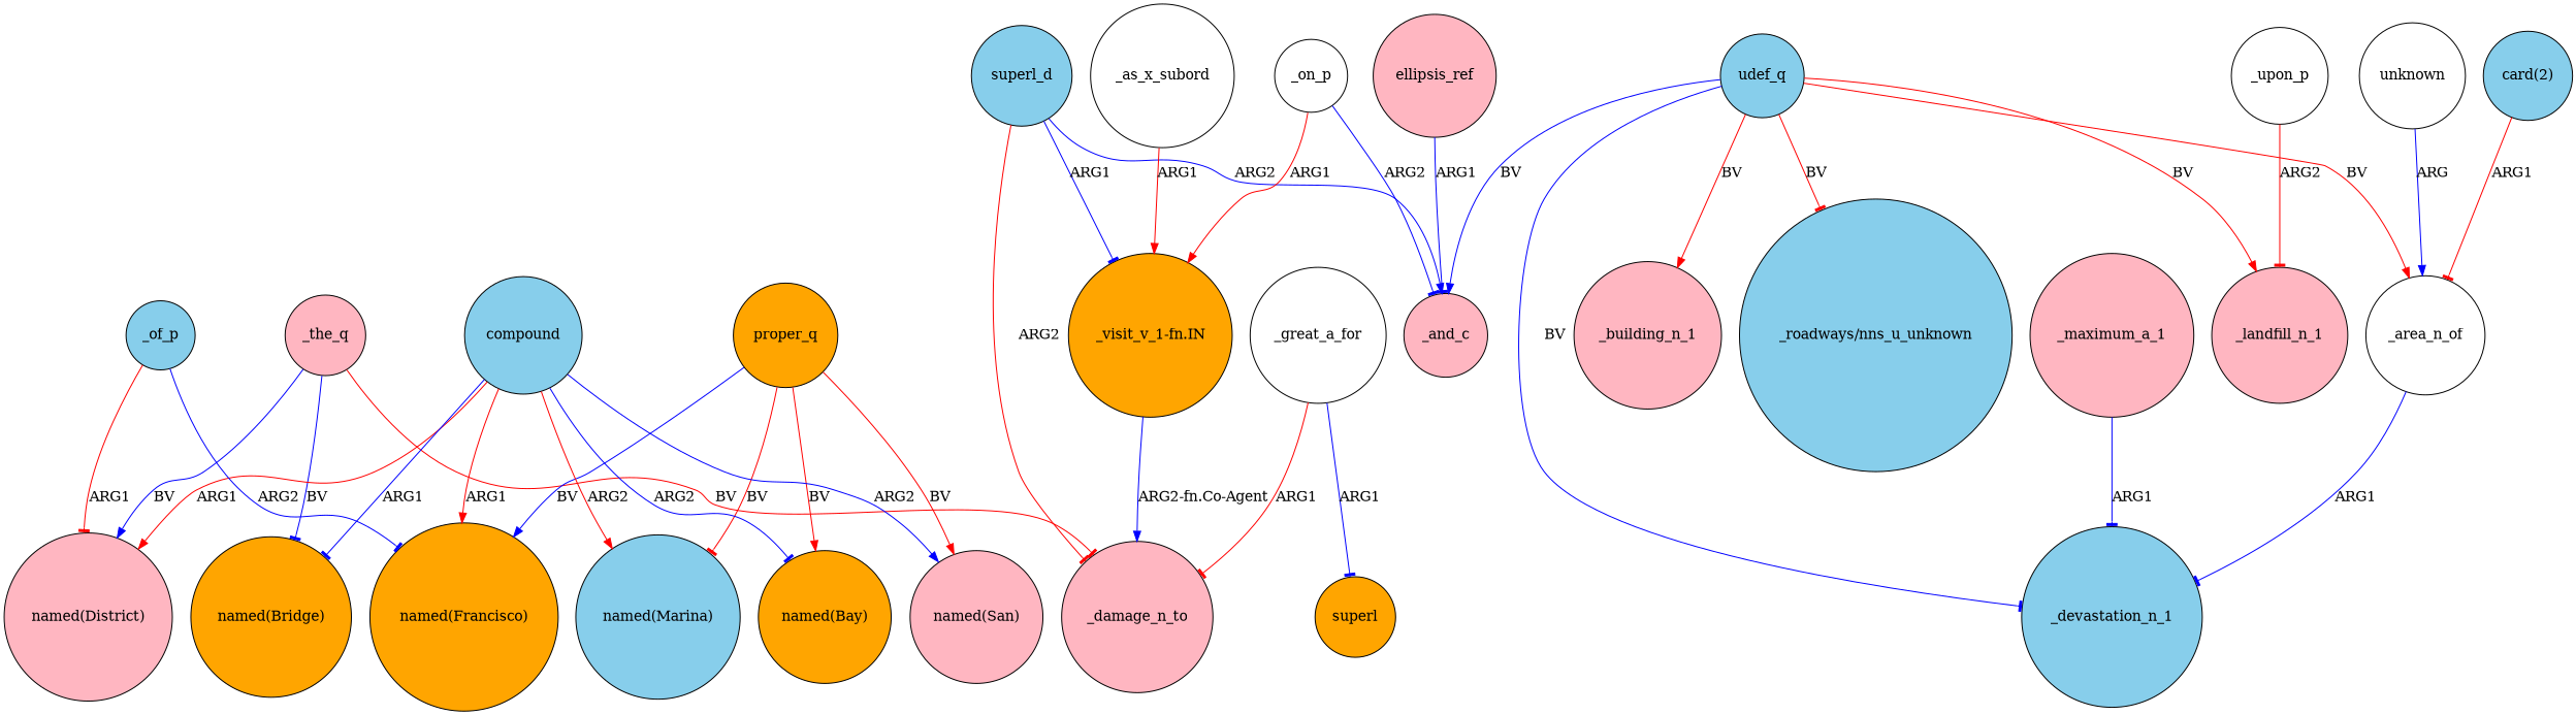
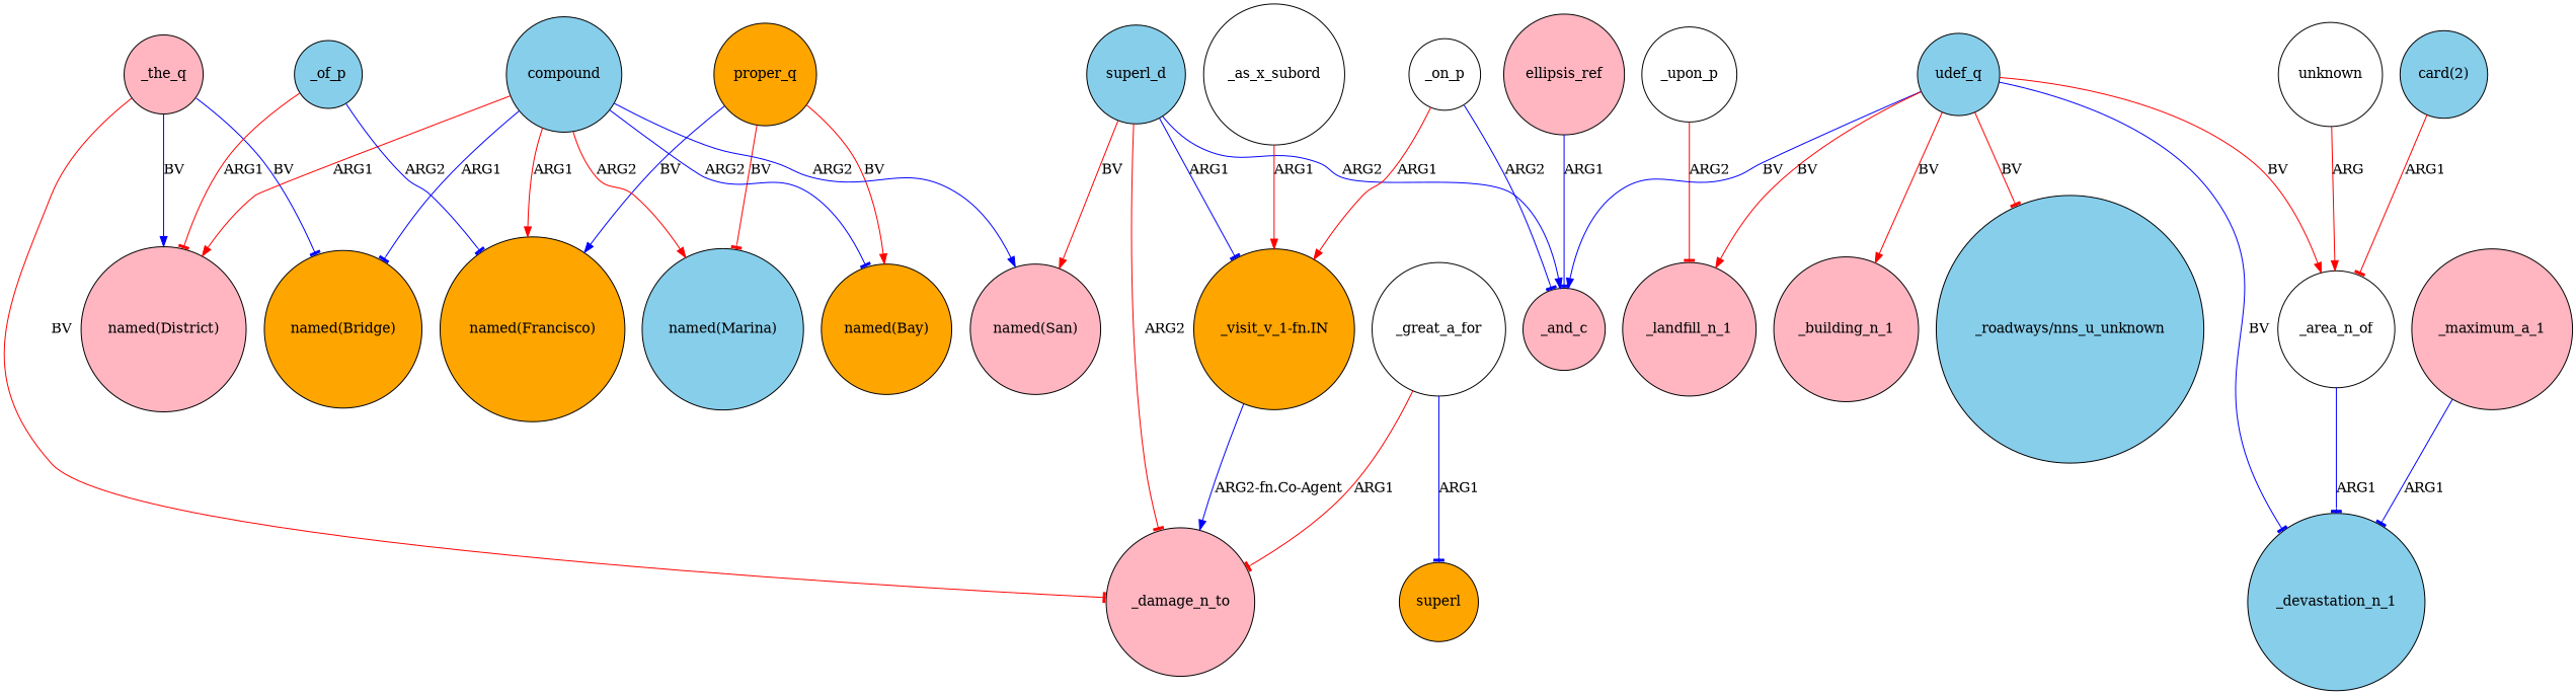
  digraph {
    node [fillcolor=lightpink shape=circle style=filled]
    edge [arrowhead=tee color=red]
    _the_q
    "named(District)"
    _damage_n_to
    "named(Bridge)" [fillcolor=orange]
    n5 [fillcolor=skyblue label=superl_d]
    "_visit_v_1-fn.IN" [fillcolor=orange]
    _and_c
    _upon_p [fillcolor=white]
    _landfill_n_1
    proper_q [fillcolor=orange]
    "named(Bay)" [fillcolor=orange]
    "named(Francisco)" [fillcolor=orange]
    "named(San)"
    "named(Marina)" [fillcolor=skyblue]
    udef_q [fillcolor=skyblue]
    _building_n_1
    "_roadways/nns_u_unknown" [fillcolor=skyblue]
    _area_n_of [fillcolor=white]
    _devastation_n_1 [fillcolor=skyblue]
    compound [fillcolor=skyblue]
    _on_p [fillcolor=white]
    unknown [fillcolor=white]
    "card(2)" [fillcolor=skyblue]
    _as_x_subord [fillcolor=white]
    ellipsis_ref
    superl [fillcolor=orange]
    _great_a_for [fillcolor=white]
    _of_p [fillcolor=skyblue]
    _maximum_a_1
    _the_q -> "named(District)" [arrowhead=normal color=blue label=BV]
    _the_q -> _damage_n_to [label=BV]
    _the_q -> "named(Bridge)" [color=blue label=BV]
    n5 -> _damage_n_to [label=ARG2]
    n5 -> "_visit_v_1-fn.IN" [color=blue label=ARG1]
    n5 -> _and_c [arrowhead=normal color=blue label=ARG2]
    "_visit_v_1-fn.IN" -> _damage_n_to [arrowhead=normal color=blue label="ARG2-fn.Co-Agent"]
    _upon_p -> _landfill_n_1 [label=ARG2]
    proper_q -> "named(Bay)" [arrowhead=normal label=BV]
    proper_q -> "named(Francisco)" [arrowhead=normal color=blue label=BV]
-   proper_q -> "named(San)" [arrowhead=normal label=BV]
+   n5 -> "named(San)" [arrowhead=normal label=BV]
    proper_q -> "named(Marina)" [label=BV]
    udef_q -> _and_c [arrowhead=normal color=blue label=BV]
    udef_q -> _landfill_n_1 [arrowhead=normal label=BV]
    udef_q -> _building_n_1 [arrowhead=normal label=BV]
    udef_q -> "_roadways/nns_u_unknown" [label=BV]
    udef_q -> _area_n_of [arrowhead=normal label=BV]
    udef_q -> _devastation_n_1 [color=blue label=BV]
    _area_n_of -> _devastation_n_1 [color=blue label=ARG1]
    compound -> "named(District)" [arrowhead=normal label=ARG1]
    compound -> "named(Bridge)" [color=blue label=ARG1]
    compound -> "named(Bay)" [color=blue label=ARG2]
    compound -> "named(Francisco)" [arrowhead=normal label=ARG1]
    compound -> "named(San)" [arrowhead=normal color=blue label=ARG2]
    compound -> "named(Marina)" [arrowhead=normal label=ARG2]
    _on_p -> "_visit_v_1-fn.IN" [arrowhead=normal label=ARG1]
    _on_p -> _and_c [color=blue label=ARG2]
-   unknown -> _area_n_of [arrowhead=normal color=blue label=ARG]
+   unknown -> _area_n_of [arrowhead=normal label=ARG]
    "card(2)" -> _area_n_of [label=ARG1]
    _as_x_subord -> "_visit_v_1-fn.IN" [arrowhead=normal label=ARG1]
    ellipsis_ref -> _and_c [color=blue label=ARG1]
    _great_a_for -> _damage_n_to [label=ARG1]
    _great_a_for -> superl [color=blue label=ARG1]
    _of_p -> "named(District)" [label=ARG1]
    _of_p -> "named(Francisco)" [color=blue label=ARG2]
    _maximum_a_1 -> _devastation_n_1 [color=blue label=ARG1]
  }
